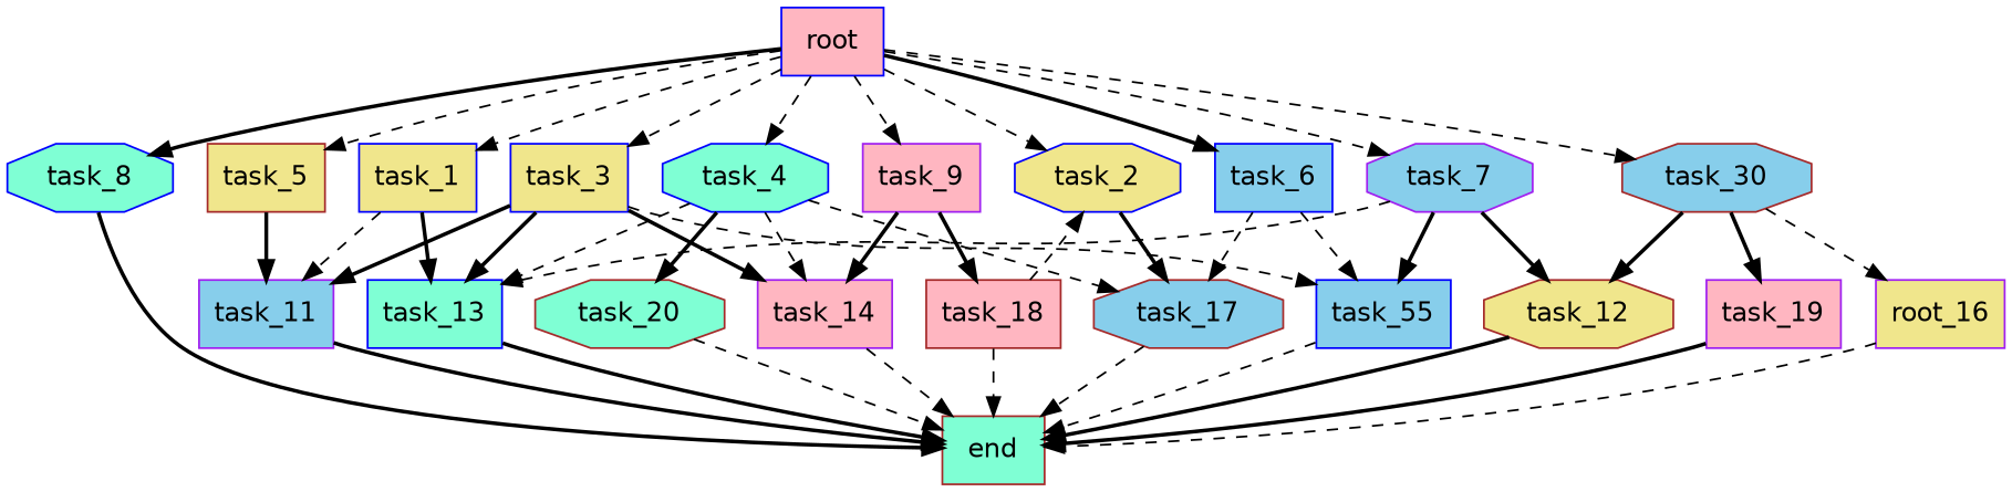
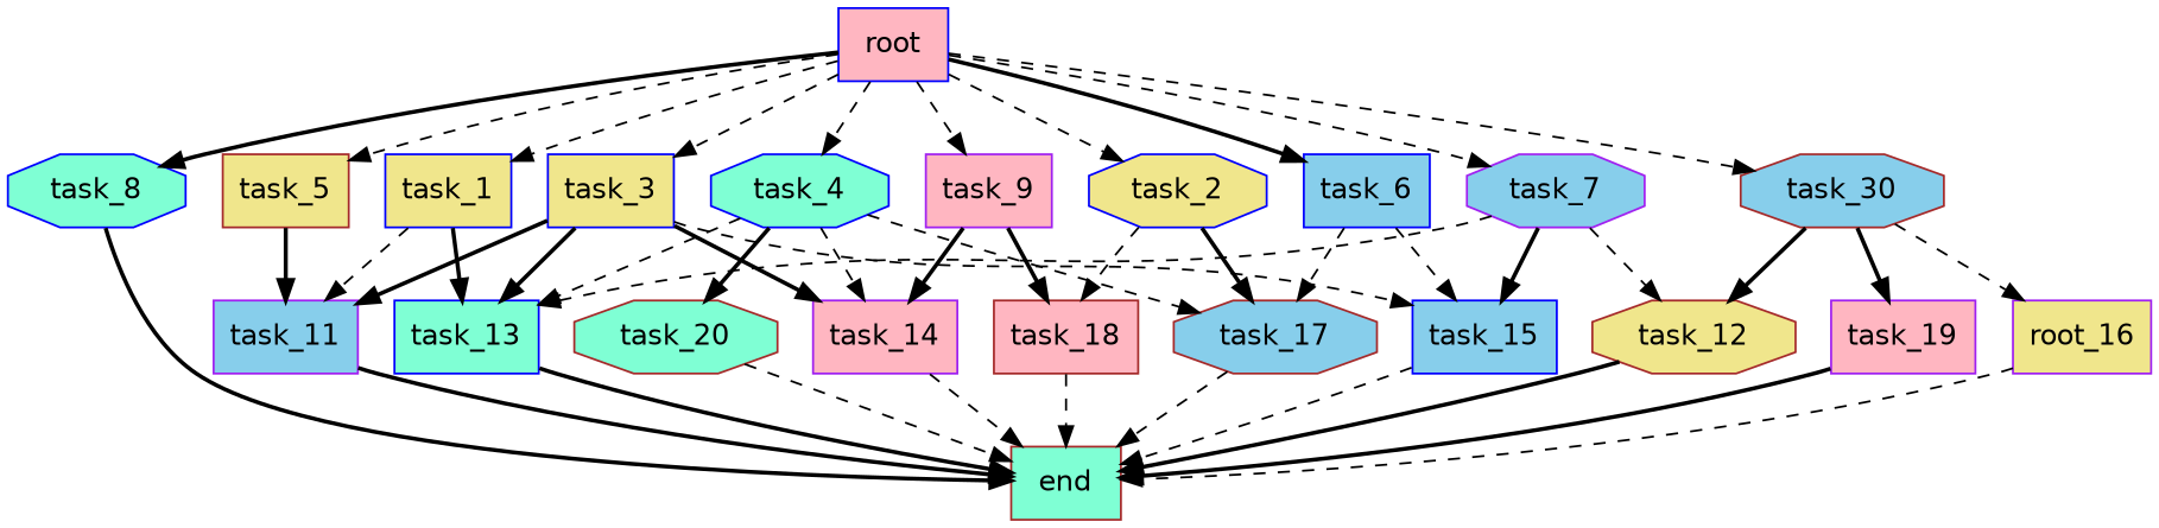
  digraph {
    fontname="DejaVu Sans"
    node [color=blue fillcolor=khaki fontname="DejaVu Sans" shape=box style=filled]
    edge [fontname="DejaVu Sans" style=dashed]
    root [fillcolor=lightpink]
    task_1
    task_2 [shape=octagon]
    task_3
    task_4 [fillcolor=aquamarine shape=octagon]
    task_5 [color=brown]
    task_6 [fillcolor=skyblue]
    task_7 [color=purple fillcolor=skyblue shape=octagon]
    task_8 [fillcolor=aquamarine shape=octagon]
    task_9 [color=purple fillcolor=lightpink]
    n11 [color=brown fillcolor=skyblue label=task_30 shape=octagon]
    task_11 [color=purple fillcolor=skyblue]
    task_13 [fillcolor=aquamarine]
    task_17 [color=brown fillcolor=skyblue shape=octagon]
    task_18 [color=brown fillcolor=lightpink]
    task_14 [color=purple fillcolor=lightpink]
-   task_15 [fillcolor=skyblue label=task_55]
+   task_15 [fillcolor=skyblue]
    task_20 [color=brown fillcolor=aquamarine shape=octagon]
    task_12 [color=brown shape=octagon]
    end [color=brown fillcolor=aquamarine]
    n21 [color=purple label=root_16]
    task_19 [color=purple fillcolor=lightpink]
    root -> task_1
    root -> task_2
    root -> task_3
    root -> task_4
    root -> task_5
    root -> task_6 [style=bold]
    root -> task_7
    root -> task_8 [style=bold]
    root -> task_9
    root -> n11
    task_1 -> task_11
    task_1 -> task_13 [style=bold]
    task_2 -> task_17 [style=bold]
-   task_18 -> task_2
+   task_2 -> task_18
    task_3 -> task_11 [style=bold]
    task_3 -> task_13 [style=bold]
    task_3 -> task_14 [style=bold]
    task_3 -> task_15
    task_4 -> task_13
    task_4 -> task_17
    task_4 -> task_14
    task_4 -> task_20 [style=bold]
    task_5 -> task_11 [style=bold]
    task_6 -> task_17
    task_6 -> task_15
    task_7 -> task_13
    task_7 -> task_15 [style=bold]
-   task_7 -> task_12 [style=bold]
+   task_7 -> task_12
    task_8 -> end [style=bold]
    task_9 -> task_18 [style=bold]
    task_9 -> task_14 [style=bold]
    n11 -> task_12 [style=bold]
    n11 -> n21
    n11 -> task_19 [style=bold]
    task_11 -> end [style=bold]
    task_13 -> end [style=bold]
    task_17 -> end
    task_18 -> end
    task_14 -> end
    task_15 -> end
    task_20 -> end
    task_12 -> end [style=bold]
    n21 -> end
    task_19 -> end [style=bold]
  }
